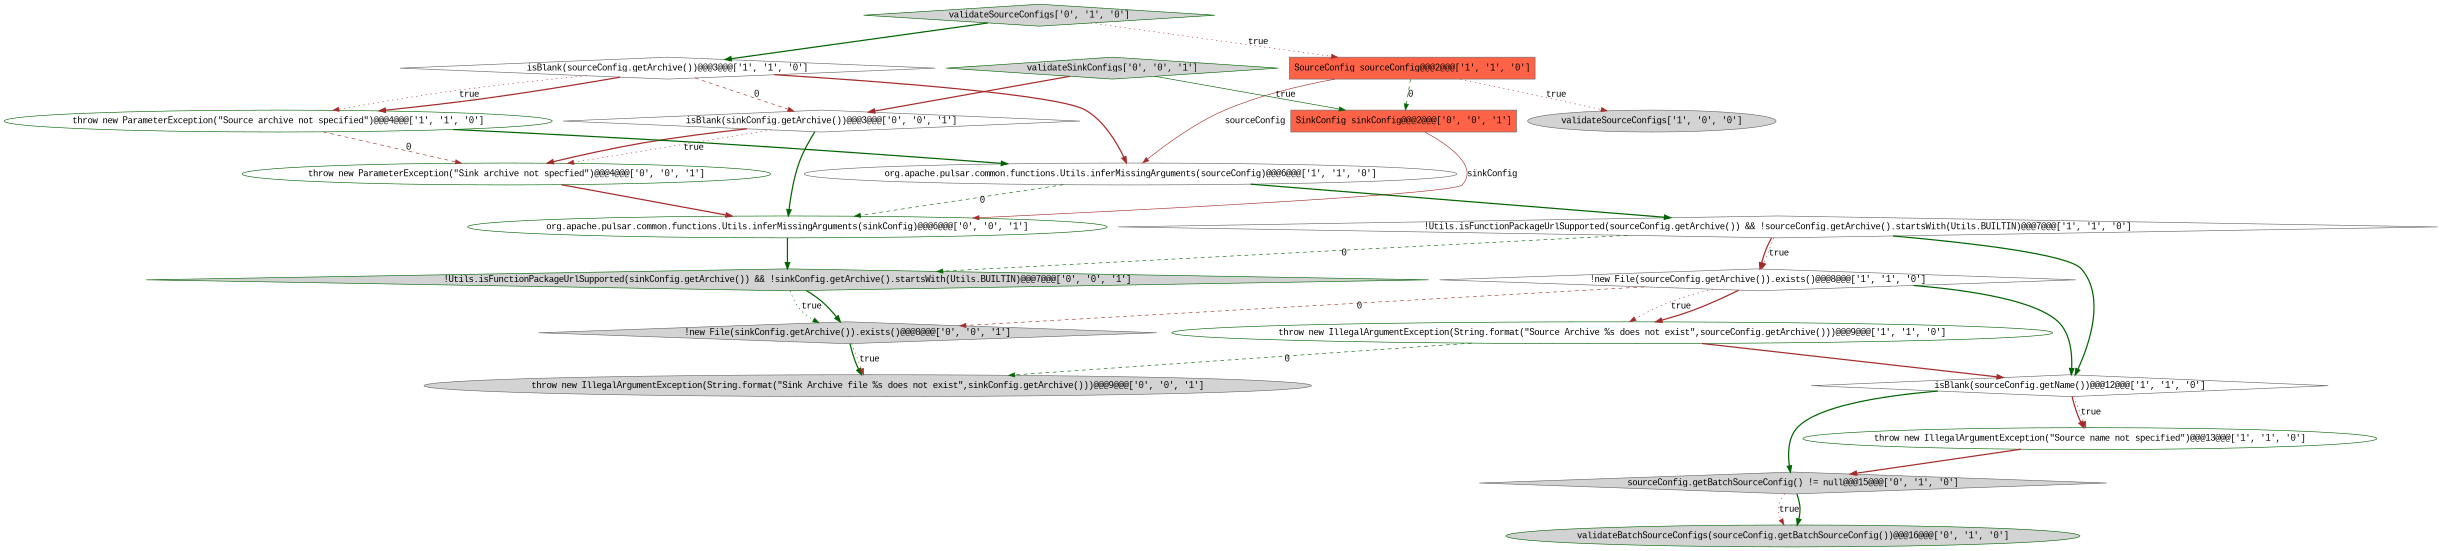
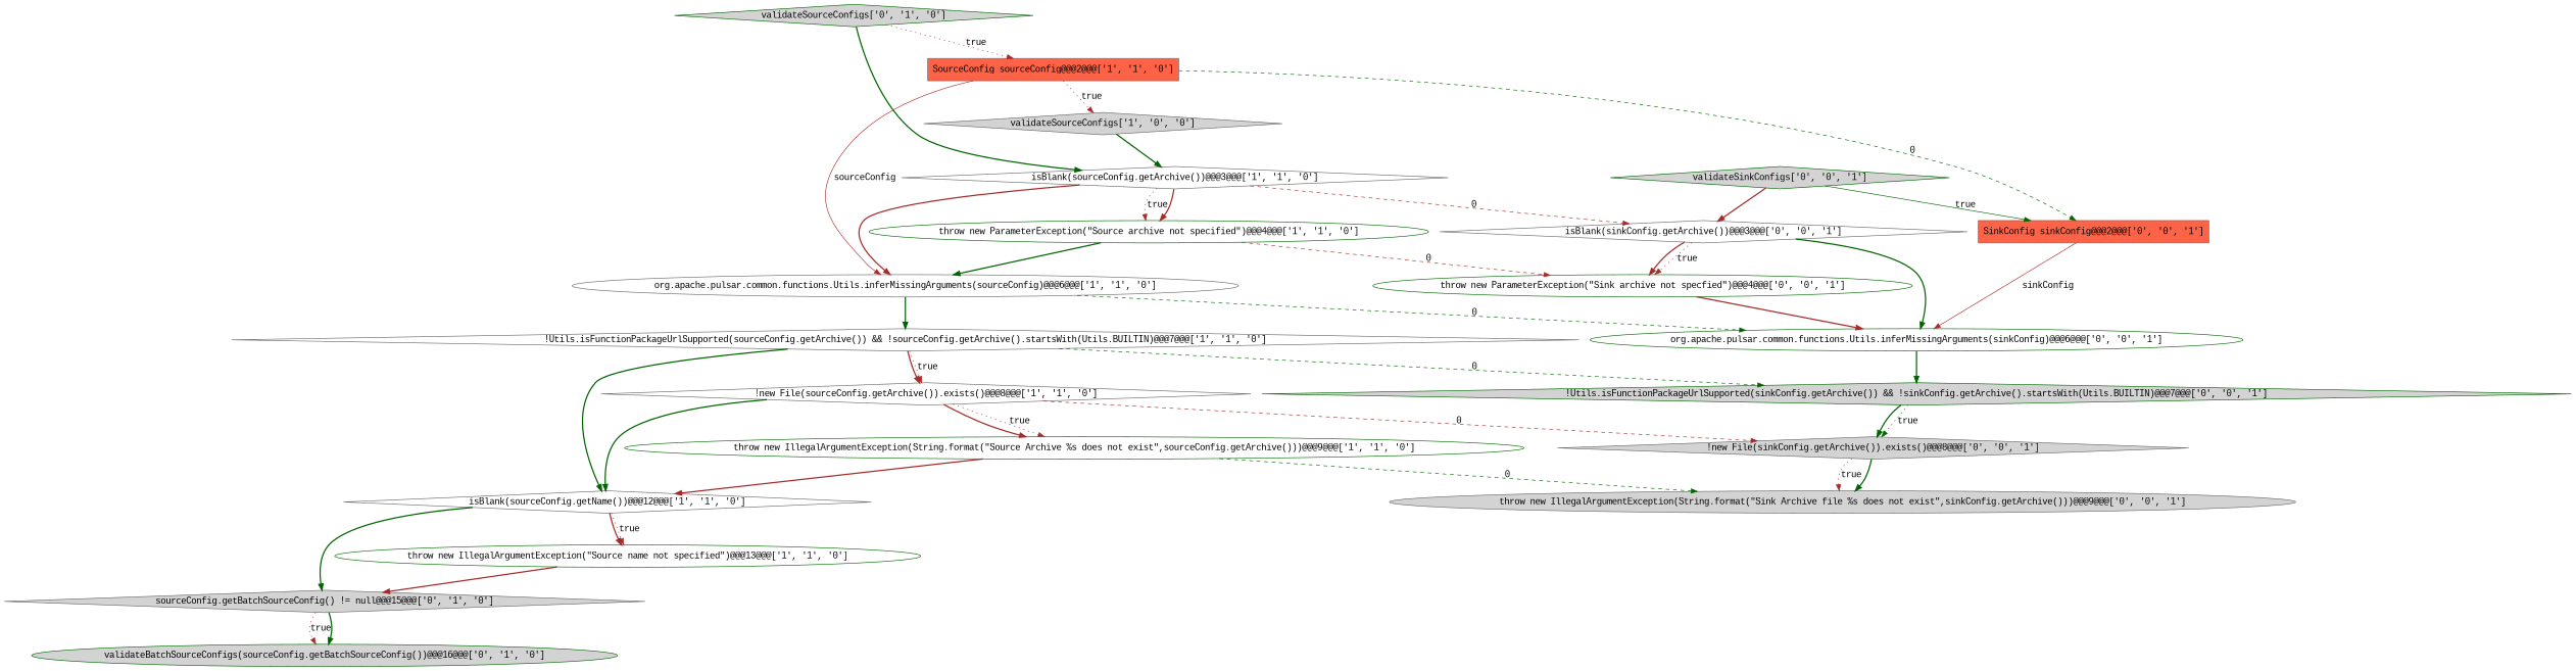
  digraph {
    fontname="Liberation Mono"
    node [color=gray40 fillcolor=white fontname="Liberation Mono" shape=diamond style=filled]
    edge [color=brown fontname="Liberation Mono" style=bold]
    n1 [fillcolor=tomato label="SinkConfig sinkConfig@@@2@@@['0', '0', '1']" shape=box]
    n2 [color=darkgreen label="org.apache.pulsar.common.functions.Utils.inferMissingArguments(sinkConfig)@@@6@@@['0', '0', '1']" shape=ellipse]
    n3 [color=darkgreen fillcolor=lightgray label="!Utils.isFunctionPackageUrlSupported(sinkConfig.getArchive()) && !sinkConfig.getArchive().startsWith(Utils.BUILTIN)@@@7@@@['0', '0', '1']"]
    n4 [label="org.apache.pulsar.common.functions.Utils.inferMissingArguments(sourceConfig)@@@6@@@['1', '1', '0']" shape=ellipse]
    n5 [label="!Utils.isFunctionPackageUrlSupported(sourceConfig.getArchive()) && !sourceConfig.getArchive().startsWith(Utils.BUILTIN)@@@7@@@['1', '1', '0']"]
    n6 [label="!new File(sourceConfig.getArchive()).exists()@@@8@@@['1', '1', '0']"]
    n7 [label="isBlank(sourceConfig.getName())@@@12@@@['1', '1', '0']"]
    n8 [color=darkgreen fillcolor=lightgray label="validateSourceConfigs['0', '1', '0']"]
    n9 [label="isBlank(sourceConfig.getArchive())@@@3@@@['1', '1', '0']"]
    n10 [fillcolor=tomato label="SourceConfig sourceConfig@@@2@@@['1', '1', '0']" shape=box]
    n11 [label="isBlank(sinkConfig.getArchive())@@@3@@@['0', '0', '1']"]
    n12 [color=darkgreen label="throw new ParameterException(\"Source archive not specified\")@@@4@@@['1', '1', '0']" shape=ellipse]
-   n13 [fillcolor=lightgray label="validateSourceConfigs['1', '0', '0']" shape=ellipse]
+   n13 [fillcolor=lightgray label="validateSourceConfigs['1', '0', '0']"]
    n14 [color=darkgreen label="throw new ParameterException(\"Sink archive not specfied\")@@@4@@@['0', '0', '1']" shape=ellipse]
    n15 [fillcolor=lightgray label="!new File(sinkConfig.getArchive()).exists()@@@8@@@['0', '0', '1']"]
    n16 [fillcolor=lightgray label="throw new IllegalArgumentException(String.format(\"Sink Archive file %s does not exist\",sinkConfig.getArchive()))@@@9@@@['0', '0', '1']" shape=ellipse]
    n17 [color=darkgreen fillcolor=lightgray label="validateSinkConfigs['0', '0', '1']"]
    n18 [fillcolor=lightgray label="sourceConfig.getBatchSourceConfig() != null@@@15@@@['0', '1', '0']"]
    n19 [color=darkgreen fillcolor=lightgray label="validateBatchSourceConfigs(sourceConfig.getBatchSourceConfig())@@@16@@@['0', '1', '0']" shape=ellipse]
    n20 [color=darkgreen label="throw new IllegalArgumentException(String.format(\"Source Archive %s does not exist\",sourceConfig.getArchive()))@@@9@@@['1', '1', '0']" shape=ellipse]
    n21 [color=darkgreen label="throw new IllegalArgumentException(\"Source name not specified\")@@@13@@@['1', '1', '0']" shape=ellipse]
    n1 -> n2 [label=sinkConfig style=solid]
    n2 -> n3 [color=darkgreen]
    n3 -> n15 [color=darkgreen label=true style=dotted]
    n3 -> n15 [color=darkgreen]
    n4 -> n2 [color=darkgreen label=0 style=dashed]
    n4 -> n5 [color=darkgreen]
    n5 -> n3 [color=darkgreen label=0 style=dashed]
    n5 -> n6 [label=true style=dotted]
    n5 -> n6
    n5 -> n7 [color=darkgreen]
    n6 -> n7 [color=darkgreen]
    n6 -> n15 [label=0 style=dashed]
    n6 -> n20 [label=true style=dotted]
    n6 -> n20
    n7 -> n18 [color=darkgreen]
    n7 -> n21
    n7 -> n21 [label=true style=dotted]
    n8 -> n9 [color=darkgreen]
    n8 -> n10 [label=true style=dotted]
    n9 -> n4
    n9 -> n11 [label=0 style=dashed]
    n9 -> n12 [label=true style=dotted]
    n9 -> n12
    n10 -> n1 [color=darkgreen label=0 style=dashed]
    n10 -> n4 [label=sourceConfig style=solid]
    n10 -> n13 [label=true style=dotted]
    n11 -> n2 [color=darkgreen]
    n11 -> n14 [label=true style=dotted]
    n11 -> n14
    n12 -> n4 [color=darkgreen]
    n12 -> n14 [label=0 style=dashed]
+   n13 -> n9 [color=darkgreen]
    n14 -> n2
    n15 -> n16 [color=darkgreen]
    n15 -> n16 [label=true style=dotted]
    n17 -> n1 [color=darkgreen label=true style=solid]
    n17 -> n11
    n18 -> n19 [label=true style=dotted]
    n18 -> n19 [color=darkgreen]
    n20 -> n7
    n20 -> n16 [color=darkgreen label=0 style=dashed]
    n21 -> n18
  }
